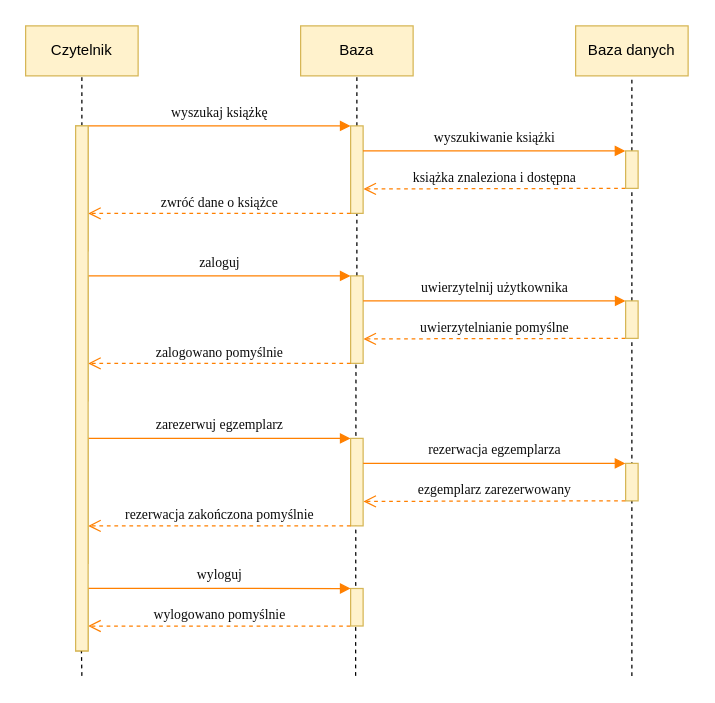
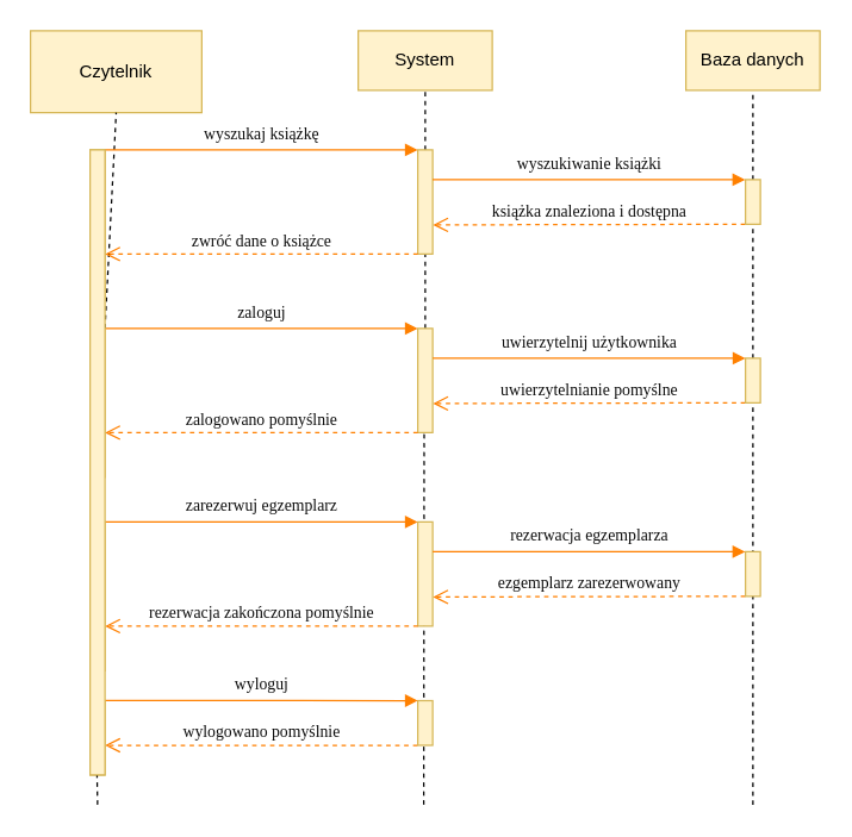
  <mxCell id="0" />
  <mxCell id="1" parent="0" />
  <mxCell id="2" value="&lt;font style=&quot;font-size: 11px&quot; color=&quot;#0d0d0d&quot;&gt;zaloguj&lt;/font&gt;" style="html=1;verticalAlign=bottom;endArrow=block;entryX=0;entryY=0;strokeColor=#FF8000;fontFamily=Tahoma;fontSize=14;fontColor=#000066;entryDx=0;entryDy=0;entryPerimeter=0;" parent="1" target="12" edge="1"><mxGeometry relative="1" as="geometry"><mxPoint x="69.5" y="220" as="sourcePoint" /></mxGeometry></mxCell>
  <mxCell id="3" value="&lt;font color=&quot;#0d0d0d&quot; style=&quot;font-size: 11px&quot;&gt;uwierzytelnianie pomyślne&lt;/font&gt;" style="html=1;verticalAlign=bottom;endArrow=open;dashed=1;endSize=8;strokeColor=#FF8000;fontFamily=Tahoma;fontSize=10;fontColor=#000066;exitX=-0.02;exitY=1;exitDx=0;exitDy=0;exitPerimeter=0;entryX=1.02;entryY=0.72;entryDx=0;entryDy=0;entryPerimeter=0;" parent="1" source="13" target="12" edge="1"><mxGeometry relative="1" as="geometry"><mxPoint x="500" y="265" as="sourcePoint" /><mxPoint x="340" y="260" as="targetPoint" /></mxGeometry></mxCell>
- <mxCell id="4" value="Czytelnik" style="rounded=0;whiteSpace=wrap;html=1;fillColor=#fff2cc;strokeColor=#d6b656;" parent="1" vertex="1"><mxGeometry x="20" y="20" width="90" height="40" as="geometry" /></mxCell>
+ <mxCell id="4" value="Czytelnik" style="rounded=0;whiteSpace=wrap;html=1;fillColor=#fff2cc;strokeColor=#d6b656;" parent="1" vertex="1"><mxGeometry x="20" y="20" width="115" height="55" as="geometry" /></mxCell>
  <mxCell id="5" value="" style="endArrow=none;dashed=1;html=1;entryX=0.5;entryY=1;entryDx=0;entryDy=0;" parent="1" source="6" target="4" edge="1"><mxGeometry width="50" height="50" relative="1" as="geometry"><mxPoint x="65" y="821" as="sourcePoint" /><mxPoint x="74.5" y="98" as="targetPoint" /></mxGeometry></mxCell>
  <mxCell id="6" value="" style="html=1;points=[];perimeter=orthogonalPerimeter;strokeColor=#d6b656;fillColor=#fff2cc;fontFamily=Tahoma;fontSize=14;align=center;" parent="1" vertex="1"><mxGeometry x="60" y="220" width="10" height="100" as="geometry" /></mxCell>
  <mxCell id="7" value="" style="endArrow=none;dashed=1;html=1;entryX=0.5;entryY=1;entryDx=0;entryDy=0;" parent="1" source="31" target="6" edge="1"><mxGeometry width="50" height="50" relative="1" as="geometry"><mxPoint x="65" y="660" as="sourcePoint" /><mxPoint x="65" y="70" as="targetPoint" /></mxGeometry></mxCell>
  <mxCell id="8" value="Baza danych" style="rounded=0;whiteSpace=wrap;html=1;fillColor=#fff2cc;strokeColor=#d6b656;" parent="1" vertex="1"><mxGeometry x="460" y="20" width="90" height="40" as="geometry" /></mxCell>
  <mxCell id="9" value="" style="endArrow=none;dashed=1;html=1;entryX=0.5;entryY=1;entryDx=0;entryDy=0;" parent="1" source="13" target="8" edge="1"><mxGeometry width="50" height="50" relative="1" as="geometry"><mxPoint x="515" y="821" as="sourcePoint" /><mxPoint x="580" y="200" as="targetPoint" /></mxGeometry></mxCell>
- <mxCell id="10" value="Baza" style="rounded=0;whiteSpace=wrap;html=1;fillColor=#fff2cc;strokeColor=#d6b656;" parent="1" vertex="1"><mxGeometry x="240" y="20" width="90" height="40" as="geometry" /></mxCell>
+ <mxCell id="10" value="System" style="rounded=0;whiteSpace=wrap;html=1;fillColor=#fff2cc;strokeColor=#d6b656;" parent="1" vertex="1"><mxGeometry x="240" y="20" width="90" height="40" as="geometry" /></mxCell>
  <mxCell id="11" value="" style="endArrow=none;dashed=1;html=1;entryX=0.5;entryY=1;entryDx=0;entryDy=0;" parent="1" source="12" target="10" edge="1"><mxGeometry width="50" height="50" relative="1" as="geometry"><mxPoint x="414.5" y="844" as="sourcePoint" /><mxPoint x="414.5" y="90" as="targetPoint" /></mxGeometry></mxCell>
  <mxCell id="12" value="" style="html=1;points=[];perimeter=orthogonalPerimeter;strokeColor=#d6b656;fillColor=#fff2cc;fontFamily=Tahoma;fontSize=14;align=center;" parent="1" vertex="1"><mxGeometry x="280" y="220" width="10" height="70" as="geometry" /></mxCell>
  <mxCell id="13" value="" style="html=1;points=[];perimeter=orthogonalPerimeter;strokeColor=#d6b656;fillColor=#fff2cc;fontFamily=Tahoma;fontSize=14;align=center;" parent="1" vertex="1"><mxGeometry x="500" y="240" width="10" height="30" as="geometry" /></mxCell>
  <mxCell id="14" value="" style="endArrow=none;dashed=1;html=1;entryX=0.5;entryY=1;entryDx=0;entryDy=0;rounded=0;" parent="1" target="13" edge="1"><mxGeometry width="50" height="50" relative="1" as="geometry"><mxPoint x="505" y="540" as="sourcePoint" /><mxPoint x="515" y="67" as="targetPoint" /></mxGeometry></mxCell>
  <mxCell id="15" value="" style="endArrow=none;dashed=1;html=1;rounded=0;entryX=0.429;entryY=0.996;entryDx=0;entryDy=0;entryPerimeter=0;" parent="1" target="12" edge="1"><mxGeometry width="50" height="50" relative="1" as="geometry"><mxPoint x="284" y="540" as="sourcePoint" /><mxPoint x="450" y="150" as="targetPoint" /></mxGeometry></mxCell>
  <mxCell id="16" value="&lt;font color=&quot;#0d0d0d&quot; style=&quot;font-size: 11px&quot;&gt;zalogowano pomyślnie&lt;/font&gt;" style="html=1;verticalAlign=bottom;endArrow=open;dashed=1;endSize=8;strokeColor=#FF8000;fontFamily=Tahoma;fontSize=10;fontColor=#000066;exitX=0;exitY=1;exitDx=0;exitDy=0;exitPerimeter=0;entryX=1;entryY=0.7;entryDx=0;entryDy=0;entryPerimeter=0;" parent="1" source="12" target="6" edge="1"><mxGeometry relative="1" as="geometry"><mxPoint x="260" y="292" as="sourcePoint" /><mxPoint x="120" y="300" as="targetPoint" /></mxGeometry></mxCell>
  <mxCell id="17" value="&lt;font style=&quot;font-size: 11px&quot; color=&quot;#0d0d0d&quot;&gt;wyszukaj książkę&lt;/font&gt;" style="html=1;verticalAlign=bottom;endArrow=block;entryX=0;entryY=0;strokeColor=#FF8000;fontFamily=Tahoma;fontSize=14;fontColor=#000066;entryDx=0;entryDy=0;entryPerimeter=0;" parent="1" target="20" edge="1"><mxGeometry relative="1" as="geometry"><mxPoint x="69.5" y="100" as="sourcePoint" /></mxGeometry></mxCell>
  <mxCell id="18" value="&lt;font color=&quot;#0d0d0d&quot; style=&quot;font-size: 11px&quot;&gt;książka znaleziona i dostępna&lt;/font&gt;" style="html=1;verticalAlign=bottom;endArrow=open;dashed=1;endSize=8;strokeColor=#FF8000;fontFamily=Tahoma;fontSize=10;fontColor=#000066;exitX=-0.02;exitY=1;exitDx=0;exitDy=0;exitPerimeter=0;entryX=1.02;entryY=0.72;entryDx=0;entryDy=0;entryPerimeter=0;" parent="1" source="21" target="20" edge="1"><mxGeometry relative="1" as="geometry"><mxPoint x="500" y="145" as="sourcePoint" /><mxPoint x="340" y="140" as="targetPoint" /></mxGeometry></mxCell>
  <mxCell id="19" value="" style="html=1;points=[];perimeter=orthogonalPerimeter;strokeColor=#d6b656;fillColor=#fff2cc;fontFamily=Tahoma;fontSize=14;align=center;" parent="1" vertex="1"><mxGeometry x="60" y="100" width="10" height="100" as="geometry" /></mxCell>
  <mxCell id="20" value="" style="html=1;points=[];perimeter=orthogonalPerimeter;strokeColor=#d6b656;fillColor=#fff2cc;fontFamily=Tahoma;fontSize=14;align=center;" parent="1" vertex="1"><mxGeometry x="280" y="100" width="10" height="70" as="geometry" /></mxCell>
  <mxCell id="21" value="" style="html=1;points=[];perimeter=orthogonalPerimeter;strokeColor=#d6b656;fillColor=#fff2cc;fontFamily=Tahoma;fontSize=14;align=center;" parent="1" vertex="1"><mxGeometry x="500" y="120" width="10" height="30" as="geometry" /></mxCell>
  <mxCell id="22" value="&lt;font color=&quot;#0d0d0d&quot; style=&quot;font-size: 11px&quot;&gt;zwróć dane o książce&lt;/font&gt;" style="html=1;verticalAlign=bottom;endArrow=open;dashed=1;endSize=8;strokeColor=#FF8000;fontFamily=Tahoma;fontSize=10;fontColor=#000066;exitX=0;exitY=1;exitDx=0;exitDy=0;exitPerimeter=0;entryX=1;entryY=0.7;entryDx=0;entryDy=0;entryPerimeter=0;" parent="1" source="20" target="19" edge="1"><mxGeometry relative="1" as="geometry"><mxPoint x="260" y="172" as="sourcePoint" /><mxPoint x="120" y="180" as="targetPoint" /></mxGeometry></mxCell>
  <mxCell id="23" value="&lt;font style=&quot;font-size: 11px&quot; color=&quot;#0d0d0d&quot;&gt;zarezerwuj egzemplarz&lt;/font&gt;" style="html=1;verticalAlign=bottom;endArrow=block;entryX=0;entryY=0;strokeColor=#FF8000;fontFamily=Tahoma;fontSize=14;fontColor=#000066;entryDx=0;entryDy=0;entryPerimeter=0;" parent="1" target="26" edge="1"><mxGeometry relative="1" as="geometry"><mxPoint x="69.5" y="350" as="sourcePoint" /></mxGeometry></mxCell>
  <mxCell id="24" value="&lt;font color=&quot;#0d0d0d&quot; style=&quot;font-size: 11px&quot;&gt;ezgemplarz zarezerwowany&lt;/font&gt;" style="html=1;verticalAlign=bottom;endArrow=open;dashed=1;endSize=8;strokeColor=#FF8000;fontFamily=Tahoma;fontSize=10;fontColor=#000066;exitX=-0.02;exitY=1;exitDx=0;exitDy=0;exitPerimeter=0;entryX=1.02;entryY=0.72;entryDx=0;entryDy=0;entryPerimeter=0;" parent="1" source="27" target="26" edge="1"><mxGeometry relative="1" as="geometry"><mxPoint x="500" y="395" as="sourcePoint" /><mxPoint x="340" y="390" as="targetPoint" /></mxGeometry></mxCell>
  <mxCell id="25" value="" style="html=1;points=[];perimeter=orthogonalPerimeter;strokeColor=#d6b656;fillColor=#fff2cc;fontFamily=Tahoma;fontSize=14;align=center;" parent="1" vertex="1"><mxGeometry x="60" y="350" width="10" height="100" as="geometry" /></mxCell>
  <mxCell id="26" value="" style="html=1;points=[];perimeter=orthogonalPerimeter;strokeColor=#d6b656;fillColor=#fff2cc;fontFamily=Tahoma;fontSize=14;align=center;" parent="1" vertex="1"><mxGeometry x="280" y="350" width="10" height="70" as="geometry" /></mxCell>
  <mxCell id="27" value="" style="html=1;points=[];perimeter=orthogonalPerimeter;strokeColor=#d6b656;fillColor=#fff2cc;fontFamily=Tahoma;fontSize=14;align=center;" parent="1" vertex="1"><mxGeometry x="500" y="370" width="10" height="30" as="geometry" /></mxCell>
  <mxCell id="28" value="&lt;font color=&quot;#0d0d0d&quot; style=&quot;font-size: 11px&quot;&gt;rezerwacja zakończona pomyślnie&lt;/font&gt;" style="html=1;verticalAlign=bottom;endArrow=open;dashed=1;endSize=8;strokeColor=#FF8000;fontFamily=Tahoma;fontSize=10;fontColor=#000066;exitX=0;exitY=1;exitDx=0;exitDy=0;exitPerimeter=0;entryX=1;entryY=0.7;entryDx=0;entryDy=0;entryPerimeter=0;" parent="1" source="26" target="25" edge="1"><mxGeometry relative="1" as="geometry"><mxPoint x="260" y="422" as="sourcePoint" /><mxPoint x="120" y="430" as="targetPoint" /></mxGeometry></mxCell>
  <mxCell id="29" value="&lt;font color=&quot;#0d0d0d&quot; style=&quot;font-size: 11px&quot;&gt;wylogowano pomyślnie&lt;/font&gt;" style="html=1;verticalAlign=bottom;endArrow=open;dashed=1;endSize=8;strokeColor=#FF8000;fontFamily=Tahoma;fontSize=10;fontColor=#000066;exitX=-0.02;exitY=1;exitDx=0;exitDy=0;exitPerimeter=0;" parent="1" source="30" target="31" edge="1"><mxGeometry relative="1" as="geometry"><mxPoint x="280" y="495.1" as="sourcePoint" /><mxPoint x="70.2" y="500.5" as="targetPoint" /></mxGeometry></mxCell>
  <mxCell id="30" value="" style="html=1;points=[];perimeter=orthogonalPerimeter;strokeColor=#d6b656;fillColor=#fff2cc;fontFamily=Tahoma;fontSize=14;align=center;" parent="1" vertex="1"><mxGeometry x="280" y="470.1" width="10" height="30" as="geometry" /></mxCell>
  <mxCell id="31" value="" style="html=1;points=[];perimeter=orthogonalPerimeter;strokeColor=#d6b656;fillColor=#fff2cc;fontFamily=Tahoma;fontSize=14;align=center;" parent="1" vertex="1"><mxGeometry x="60" y="470.1" width="10" height="50" as="geometry" /></mxCell>
  <mxCell id="32" value="" style="endArrow=none;dashed=1;html=1;" parent="1" edge="1"><mxGeometry width="50" height="50" relative="1" as="geometry"><mxPoint x="65" y="540" as="sourcePoint" /><mxPoint x="64.66" y="520.1" as="targetPoint" /></mxGeometry></mxCell>
  <mxCell id="33" value="&lt;font style=&quot;font-size: 11px&quot; color=&quot;#0d0d0d&quot;&gt;wyloguj&lt;/font&gt;" style="html=1;verticalAlign=bottom;endArrow=block;strokeColor=#FF8000;fontFamily=Tahoma;fontSize=14;fontColor=#000066;exitX=1;exitY=-0.002;exitDx=0;exitDy=0;exitPerimeter=0;" parent="1" source="31" target="30" edge="1"><mxGeometry relative="1" as="geometry"><mxPoint x="80" y="470.01" as="sourcePoint" /><mxPoint x="250" y="440.01" as="targetPoint" /></mxGeometry></mxCell>
  <mxCell id="34" value="&lt;span style=&quot;color: rgb(13 , 13 , 13) ; font-size: 11px&quot;&gt;rezerwacja egzemplarza&lt;/span&gt;" style="html=1;verticalAlign=bottom;endArrow=block;strokeColor=#FF8000;fontFamily=Tahoma;fontSize=14;fontColor=#000066;entryX=-0.014;entryY=0;entryDx=0;entryDy=0;entryPerimeter=0;exitX=1;exitY=0.286;exitDx=0;exitDy=0;exitPerimeter=0;" parent="1" source="26" target="27" edge="1"><mxGeometry relative="1" as="geometry"><mxPoint x="300" y="370" as="sourcePoint" /><mxPoint x="410" y="330" as="targetPoint" /></mxGeometry></mxCell>
  <mxCell id="35" value="&lt;span style=&quot;color: rgb(13 , 13 , 13) ; font-size: 11px&quot;&gt;wyszukiwanie książki&lt;/span&gt;" style="html=1;verticalAlign=bottom;endArrow=block;strokeColor=#FF8000;fontFamily=Tahoma;fontSize=14;fontColor=#000066;exitX=0.986;exitY=0.286;exitDx=0;exitDy=0;exitPerimeter=0;entryX=-0.014;entryY=0;entryDx=0;entryDy=0;entryPerimeter=0;" parent="1" source="20" target="21" edge="1"><mxGeometry relative="1" as="geometry"><mxPoint x="300" y="270.02" as="sourcePoint" /><mxPoint x="450" y="200" as="targetPoint" /></mxGeometry></mxCell>
  <mxCell id="36" value="&lt;span style=&quot;color: rgb(13 , 13 , 13) ; font-size: 11px&quot;&gt;uwierzytelnij użytkownika&lt;/span&gt;" style="html=1;verticalAlign=bottom;endArrow=block;strokeColor=#FF8000;fontFamily=Tahoma;fontSize=14;fontColor=#000066;entryX=0;entryY=0;entryDx=0;entryDy=0;entryPerimeter=0;" parent="1" target="13" edge="1"><mxGeometry relative="1" as="geometry"><mxPoint x="290" y="240" as="sourcePoint" /><mxPoint x="490" y="240" as="targetPoint" /></mxGeometry></mxCell>
  <mxCell id="37" value="" style="html=1;points=[];perimeter=orthogonalPerimeter;strokeColor=#d6b656;fillColor=#fff2cc;fontFamily=Tahoma;fontSize=14;align=center;" parent="1" vertex="1"><mxGeometry x="60" y="100" width="10" height="420" as="geometry" /></mxCell>
